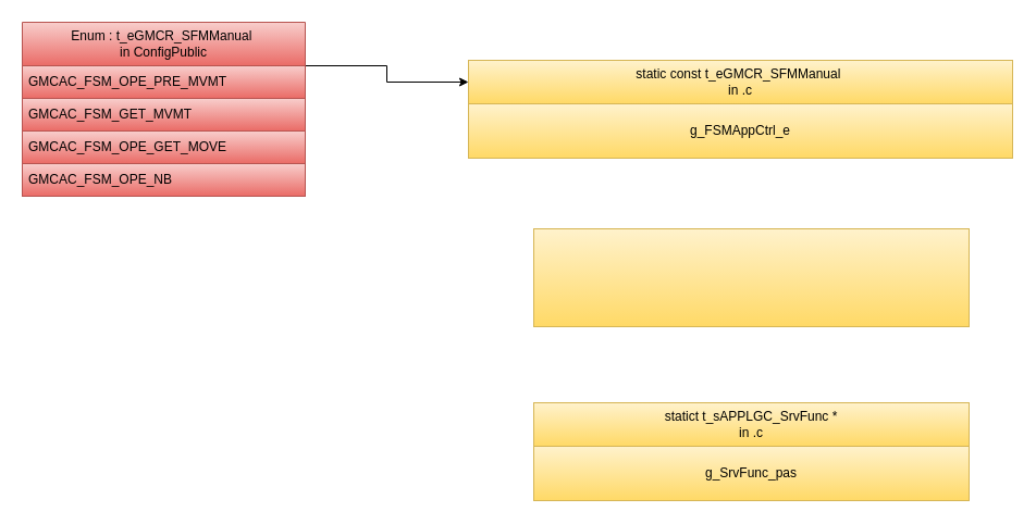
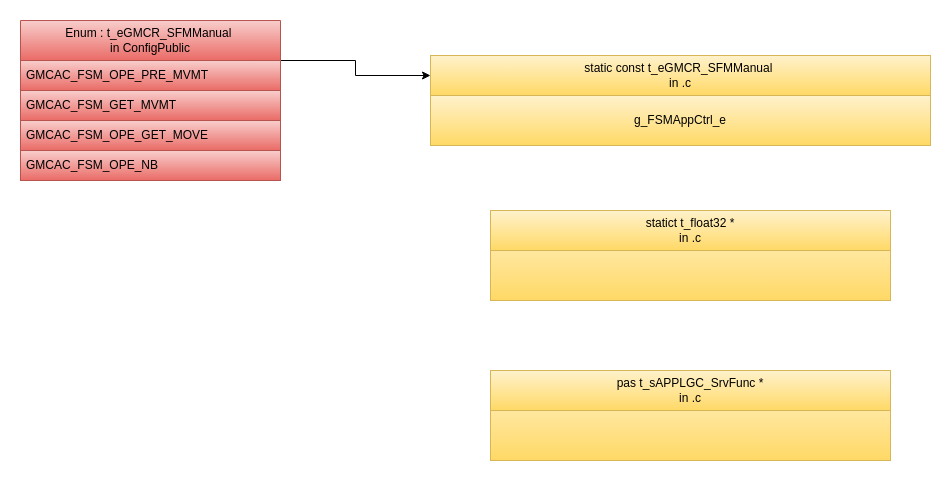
  <mxCell id="0" />
  <mxCell id="1" parent="0" />
  <mxCell id="2" value="" style="group;fontSize=12;" parent="1" connectable="0" vertex="1"><mxGeometry x="490" y="210" width="400" height="90" as="geometry" /></mxCell>
  <mxCell id="3" value="" style="rounded=0;whiteSpace=wrap;html=1;fillColor=#fff2cc;gradientColor=#ffd966;strokeColor=#d6b656;fontColor=#000000;fontSize=12;" parent="2" vertex="1"><mxGeometry width="400.0" height="90" as="geometry" /></mxCell>
+ <mxCell id="4" value="statict t_float32 *&lt;div&gt;in .c&lt;/div&gt;" style="rounded=0;whiteSpace=wrap;html=1;fillColor=#fff2cc;gradientColor=#ffd966;strokeColor=#d6b656;fontColor=#000000;fontSize=12;" parent="2" vertex="1"><mxGeometry width="400.0" height="40" as="geometry" /></mxCell>
  <mxCell id="5" value="" style="group;fontSize=12;" parent="1" connectable="0" vertex="1"><mxGeometry x="490" y="370" width="400" height="90" as="geometry" /></mxCell>
  <mxCell id="6" value="" style="rounded=0;whiteSpace=wrap;html=1;fillColor=#fff2cc;gradientColor=#ffd966;strokeColor=#d6b656;fontColor=#000000;fontSize=12;" parent="5" vertex="1"><mxGeometry width="400.0" height="90" as="geometry" /></mxCell>
- <mxCell id="7" value="statict t_sAPPLGC_SrvFunc&amp;nbsp;*&lt;div&gt;in .c&lt;/div&gt;" style="rounded=0;whiteSpace=wrap;html=1;fillColor=#fff2cc;gradientColor=#ffd966;strokeColor=#d6b656;fontColor=#000000;fontSize=12;" parent="5" vertex="1"><mxGeometry width="400.0" height="40" as="geometry" /></mxCell>
- <mxCell id="8" value="&lt;div style=&quot;text-align: center; font-size: 12px;&quot;&gt;g_SrvFunc_pas&lt;/div&gt;" style="rounded=0;whiteSpace=wrap;html=1;fillColor=#fff2cc;gradientColor=#ffd966;strokeColor=#d6b656;fontColor=#000000;fontSize=12;" parent="5" vertex="1"><mxGeometry y="40" width="400.0" height="50" as="geometry" /></mxCell>
+ <mxCell id="7" value="pas t_sAPPLGC_SrvFunc&amp;nbsp;*&lt;div&gt;in .c&lt;/div&gt;" style="rounded=0;whiteSpace=wrap;html=1;fillColor=#fff2cc;gradientColor=#ffd966;strokeColor=#d6b656;fontColor=#000000;fontSize=12;" parent="5" vertex="1"><mxGeometry width="400.0" height="40" as="geometry" /></mxCell>
  <mxCell id="9" style="edgeStyle=orthogonalEdgeStyle;rounded=0;orthogonalLoop=1;jettySize=auto;html=1;exitX=1;exitY=0.25;exitDx=0;exitDy=0;" parent="1" source="10" target="17" edge="1"><mxGeometry relative="1" as="geometry" /></mxCell>
  <mxCell id="10" value="Enum : t_eGMCR_SFMManual&amp;nbsp;&lt;div&gt;in ConfigPublic&lt;/div&gt;" style="swimlane;fontStyle=0;childLayout=stackLayout;horizontal=1;startSize=40;horizontalStack=0;resizeParent=1;resizeParentMax=0;resizeLast=0;collapsible=1;marginBottom=0;whiteSpace=wrap;html=1;fillColor=#f8cecc;gradientColor=#ea6b66;strokeColor=#b85450;fontColor=#000000;" parent="1" vertex="1"><mxGeometry x="20" y="20" width="260" height="160" as="geometry"><mxRectangle x="-1160" y="-1210" width="240" height="40" as="alternateBounds" /></mxGeometry></mxCell>
  <mxCell id="11" value="GMCAC_FSM_OPE_PRE_MVMT" style="text;strokeColor=#b85450;fillColor=#f8cecc;align=left;verticalAlign=middle;spacingLeft=4;spacingRight=4;overflow=hidden;points=[[0,0.5],[1,0.5]];portConstraint=eastwest;rotatable=0;whiteSpace=wrap;html=1;gradientColor=#ea6b66;fontColor=#000000;" parent="10" vertex="1"><mxGeometry y="40" width="260" height="30" as="geometry" /></mxCell>
  <mxCell id="12" value="GMCAC_FSM_GET_MVMT" style="text;strokeColor=#b85450;fillColor=#f8cecc;align=left;verticalAlign=middle;spacingLeft=4;spacingRight=4;overflow=hidden;points=[[0,0.5],[1,0.5]];portConstraint=eastwest;rotatable=0;whiteSpace=wrap;html=1;gradientColor=#ea6b66;fontColor=#000000;" parent="10" vertex="1"><mxGeometry y="70" width="260" height="30" as="geometry" /></mxCell>
  <mxCell id="13" value="GMCAC_FSM_OPE_GET_MOVE" style="text;strokeColor=#b85450;fillColor=#f8cecc;align=left;verticalAlign=middle;spacingLeft=4;spacingRight=4;overflow=hidden;points=[[0,0.5],[1,0.5]];portConstraint=eastwest;rotatable=0;whiteSpace=wrap;html=1;gradientColor=#ea6b66;fontColor=#000000;" parent="10" vertex="1"><mxGeometry y="100" width="260" height="30" as="geometry" /></mxCell>
  <mxCell id="14" value="GMCAC_FSM_OPE_NB" style="text;strokeColor=#b85450;fillColor=#f8cecc;align=left;verticalAlign=middle;spacingLeft=4;spacingRight=4;overflow=hidden;points=[[0,0.5],[1,0.5]];portConstraint=eastwest;rotatable=0;whiteSpace=wrap;html=1;gradientColor=#ea6b66;fontColor=#000000;" parent="10" vertex="1"><mxGeometry y="130" width="260" height="30" as="geometry" /></mxCell>
  <mxCell id="15" value="" style="group;fontSize=12;" parent="1" connectable="0" vertex="1"><mxGeometry x="430" y="55" width="500" height="90" as="geometry" /></mxCell>
  <mxCell id="16" value="" style="rounded=0;whiteSpace=wrap;html=1;fillColor=#fff2cc;gradientColor=#ffd966;strokeColor=#d6b656;fontColor=#000000;fontSize=12;" parent="15" vertex="1"><mxGeometry width="500.0" height="90" as="geometry" /></mxCell>
  <mxCell id="17" value="static const t_eGMCR_SFMManual&amp;nbsp;&lt;div&gt;in .c&lt;/div&gt;" style="rounded=0;whiteSpace=wrap;html=1;fillColor=#fff2cc;gradientColor=#ffd966;strokeColor=#d6b656;fontColor=#000000;fontSize=12;" parent="15" vertex="1"><mxGeometry width="500.0" height="40" as="geometry" /></mxCell>
  <mxCell id="18" value="&lt;div style=&quot;text-align: center; font-size: 12px;&quot;&gt;g_FSMAppCtrl_e&lt;/div&gt;" style="rounded=0;whiteSpace=wrap;html=1;fillColor=#fff2cc;gradientColor=#ffd966;strokeColor=#d6b656;fontColor=#000000;fontSize=12;" parent="15" vertex="1"><mxGeometry y="40" width="500.0" height="50" as="geometry" /></mxCell>
